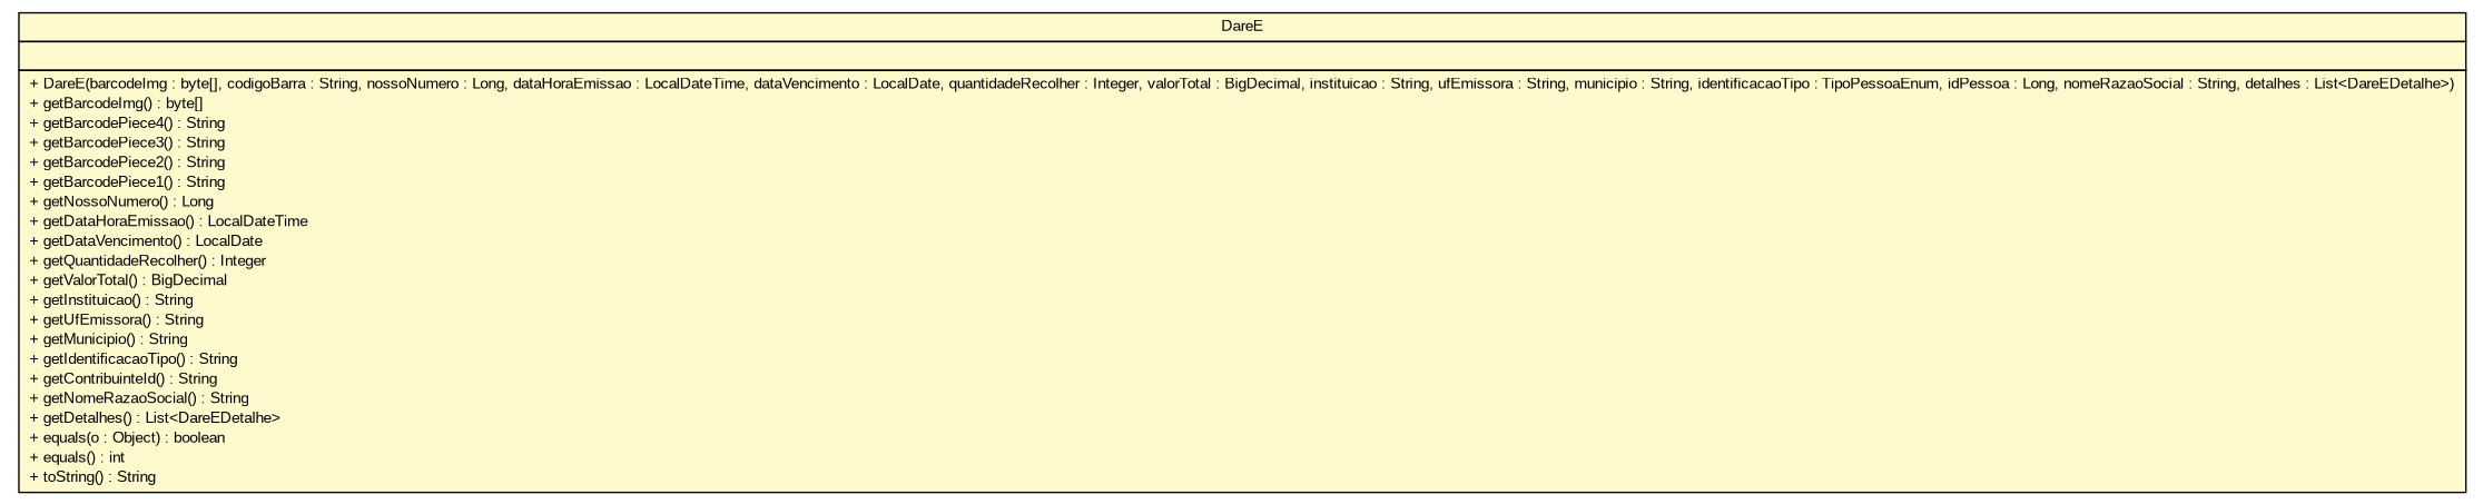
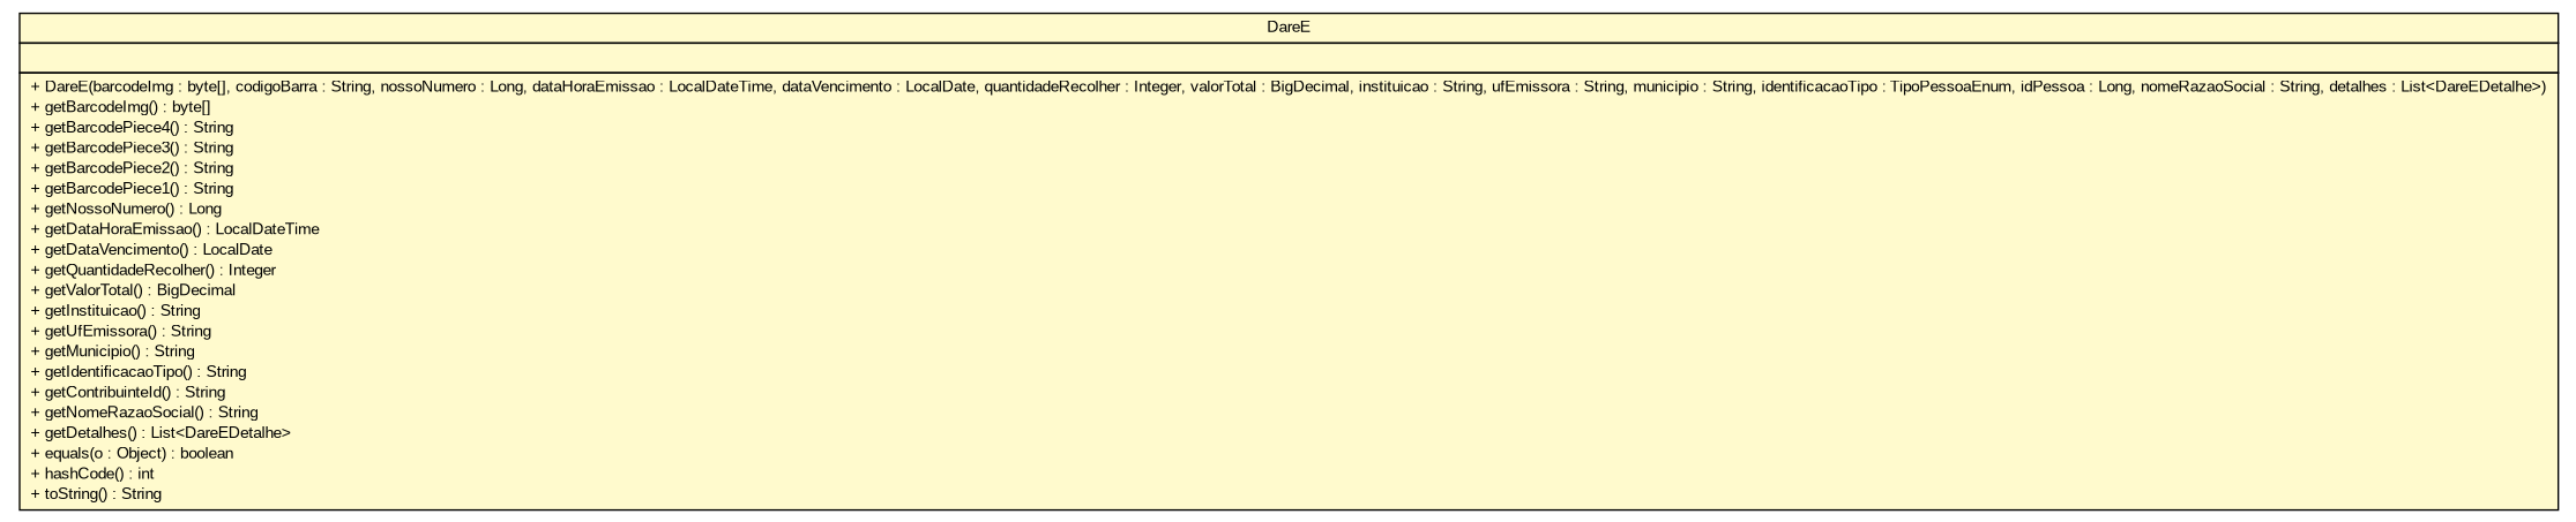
  digraph {
    nodesep=0.25
    ranksep=0.5
-   n1 [fontcolor=black fontname=arial fontsize=10.0 label=<<table title="br.gov.to.sefaz.arr.processamento.service.domain.DareE" border="0" cellborder="1" cellspacing="0" cellpadding="2" port="p" bgcolor="lemonChiffon" href="./DareE.html"> 		<tr><td><table border="0" cellspacing="0" cellpadding="1"> <tr><td align="center" balign="center"> DareE </td></tr> 		</table></td></tr> 		<tr><td><table border="0" cellspacing="0" cellpadding="1"> <tr><td align="left" balign="left">  </td></tr> 		</table></td></tr> 		<tr><td><table border="0" cellspacing="0" cellpadding="1"> <tr><td align="left" balign="left"> + DareE(barcodeImg : byte[], codigoBarra : String, nossoNumero : Long, dataHoraEmissao : LocalDateTime, dataVencimento : LocalDate, quantidadeRecolher : Integer, valorTotal : BigDecimal, instituicao : String, ufEmissora : String, municipio : String, identificacaoTipo : TipoPessoaEnum, idPessoa : Long, nomeRazaoSocial : String, detalhes : List&lt;DareEDetalhe&gt;) </td></tr> <tr><td align="left" balign="left"> + getBarcodeImg() : byte[] </td></tr> <tr><td align="left" balign="left"> + getBarcodePiece4() : String </td></tr> <tr><td align="left" balign="left"> + getBarcodePiece3() : String </td></tr> <tr><td align="left" balign="left"> + getBarcodePiece2() : String </td></tr> <tr><td align="left" balign="left"> + getBarcodePiece1() : String </td></tr> <tr><td align="left" balign="left"> + getNossoNumero() : Long </td></tr> <tr><td align="left" balign="left"> + getDataHoraEmissao() : LocalDateTime </td></tr> <tr><td align="left" balign="left"> + getDataVencimento() : LocalDate </td></tr> <tr><td align="left" balign="left"> + getQuantidadeRecolher() : Integer </td></tr> <tr><td align="left" balign="left"> + getValorTotal() : BigDecimal </td></tr> <tr><td align="left" balign="left"> + getInstituicao() : String </td></tr> <tr><td align="left" balign="left"> + getUfEmissora() : String </td></tr> <tr><td align="left" balign="left"> + getMunicipio() : String </td></tr> <tr><td align="left" balign="left"> + getIdentificacaoTipo() : String </td></tr> <tr><td align="left" balign="left"> + getContribuinteId() : String </td></tr> <tr><td align="left" balign="left"> + getNomeRazaoSocial() : String </td></tr> <tr><td align="left" balign="left"> + getDetalhes() : List&lt;DareEDetalhe&gt; </td></tr> <tr><td align="left" balign="left"> + equals(o : Object) : boolean </td></tr> <tr><td align="left" balign="left"> + equals() : int </td></tr> <tr><td align="left" balign="left"> + toString() : String </td></tr> 		</table></td></tr> 		</table>> shape=plaintext]
+   n1 [fontcolor=black fontname=arial fontsize=10.0 label=<<table title="br.gov.to.sefaz.arr.processamento.service.domain.DareE" border="0" cellborder="1" cellspacing="0" cellpadding="2" port="p" bgcolor="lemonChiffon" href="./DareE.html"> 		<tr><td><table border="0" cellspacing="0" cellpadding="1"> <tr><td align="center" balign="center"> DareE </td></tr> 		</table></td></tr> 		<tr><td><table border="0" cellspacing="0" cellpadding="1"> <tr><td align="left" balign="left">  </td></tr> 		</table></td></tr> 		<tr><td><table border="0" cellspacing="0" cellpadding="1"> <tr><td align="left" balign="left"> + DareE(barcodeImg : byte[], codigoBarra : String, nossoNumero : Long, dataHoraEmissao : LocalDateTime, dataVencimento : LocalDate, quantidadeRecolher : Integer, valorTotal : BigDecimal, instituicao : String, ufEmissora : String, municipio : String, identificacaoTipo : TipoPessoaEnum, idPessoa : Long, nomeRazaoSocial : String, detalhes : List&lt;DareEDetalhe&gt;) </td></tr> <tr><td align="left" balign="left"> + getBarcodeImg() : byte[] </td></tr> <tr><td align="left" balign="left"> + getBarcodePiece4() : String </td></tr> <tr><td align="left" balign="left"> + getBarcodePiece3() : String </td></tr> <tr><td align="left" balign="left"> + getBarcodePiece2() : String </td></tr> <tr><td align="left" balign="left"> + getBarcodePiece1() : String </td></tr> <tr><td align="left" balign="left"> + getNossoNumero() : Long </td></tr> <tr><td align="left" balign="left"> + getDataHoraEmissao() : LocalDateTime </td></tr> <tr><td align="left" balign="left"> + getDataVencimento() : LocalDate </td></tr> <tr><td align="left" balign="left"> + getQuantidadeRecolher() : Integer </td></tr> <tr><td align="left" balign="left"> + getValorTotal() : BigDecimal </td></tr> <tr><td align="left" balign="left"> + getInstituicao() : String </td></tr> <tr><td align="left" balign="left"> + getUfEmissora() : String </td></tr> <tr><td align="left" balign="left"> + getMunicipio() : String </td></tr> <tr><td align="left" balign="left"> + getIdentificacaoTipo() : String </td></tr> <tr><td align="left" balign="left"> + getContribuinteId() : String </td></tr> <tr><td align="left" balign="left"> + getNomeRazaoSocial() : String </td></tr> <tr><td align="left" balign="left"> + getDetalhes() : List&lt;DareEDetalhe&gt; </td></tr> <tr><td align="left" balign="left"> + equals(o : Object) : boolean </td></tr> <tr><td align="left" balign="left"> + hashCode() : int </td></tr> <tr><td align="left" balign="left"> + toString() : String </td></tr> 		</table></td></tr> 		</table>> shape=plaintext]
  }
